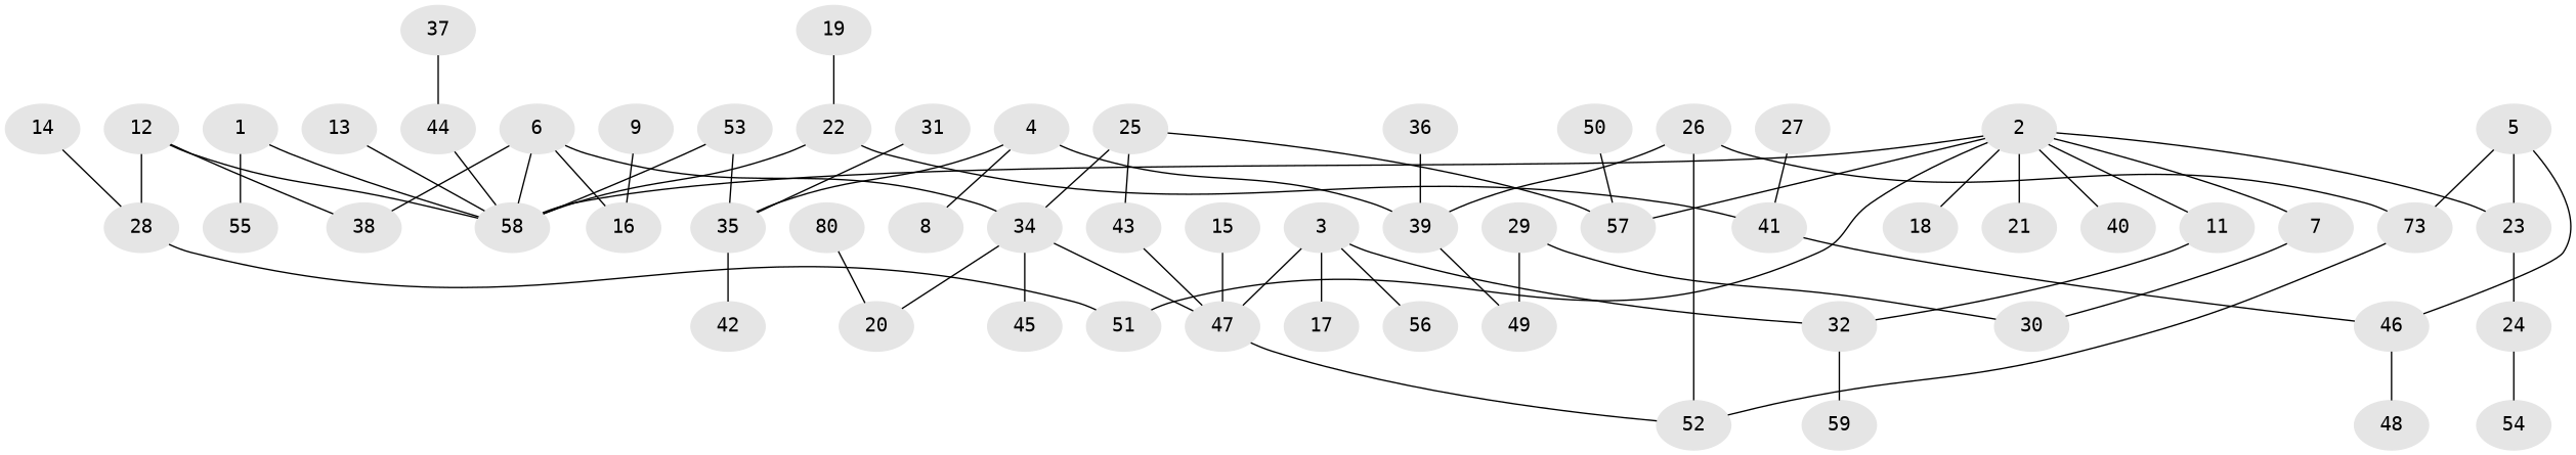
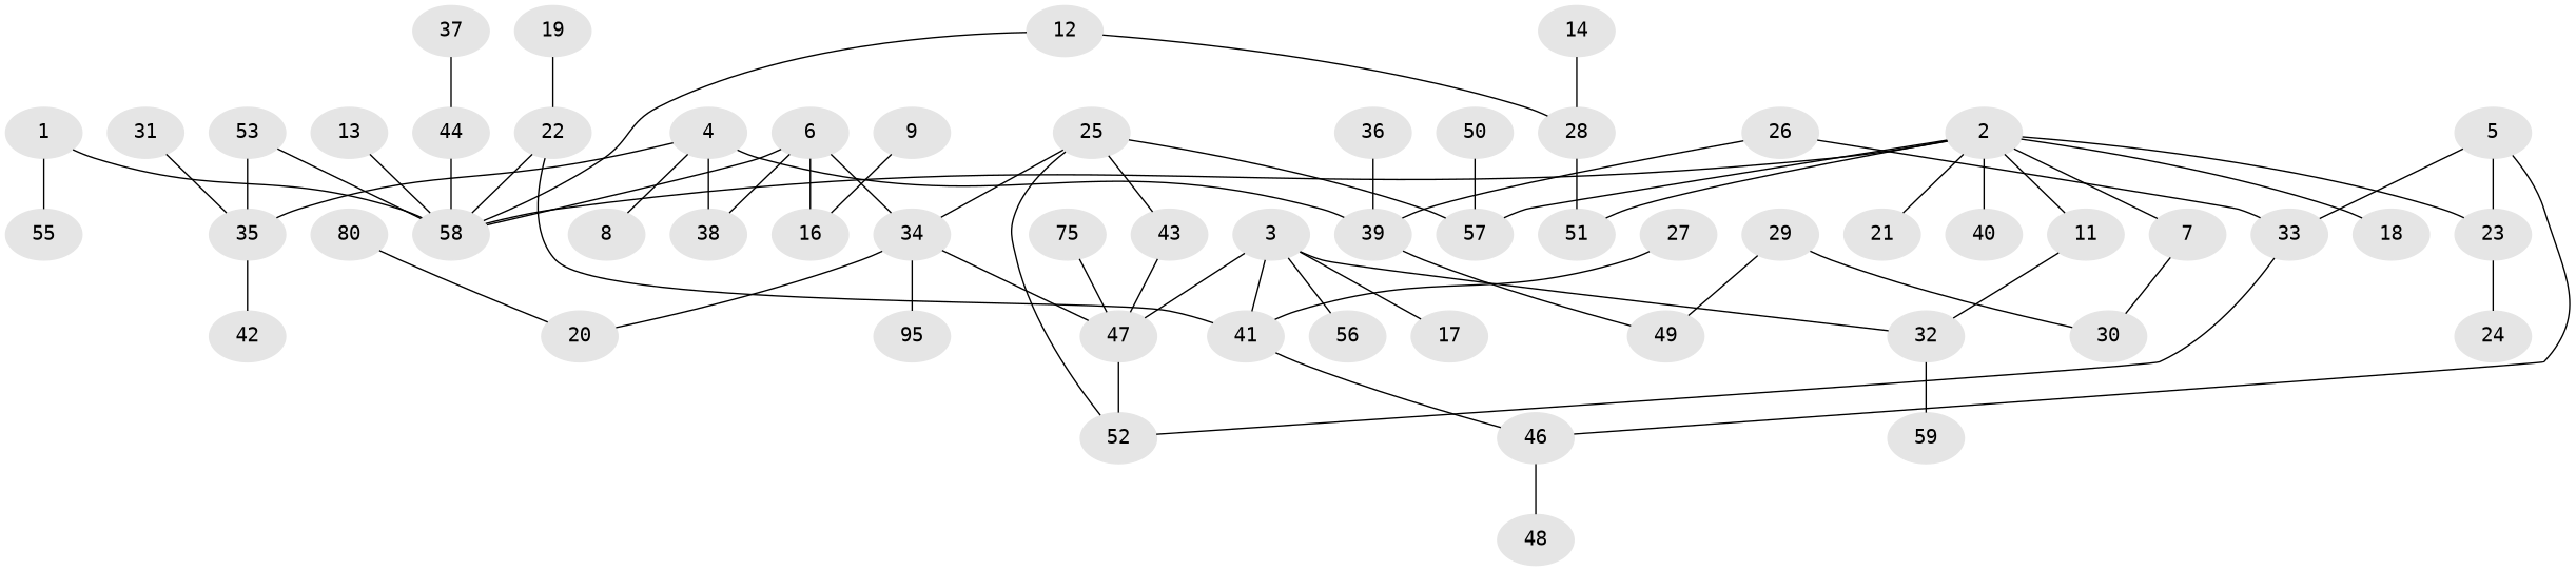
  graph {
    fontname="DejaVu Sans Mono"
    node [color=gray90 fontname="DejaVu Sans Mono" style=filled]
    edge [fontname="DejaVu Sans Mono" weight=1.0]
    1
    55
    58
    35
    42
    2
    7
    11
    18
    21
    23
    40
    51
    57
    3
    17
    32
    41
    47
    56
    30
    24
    59
    46
    52
    4
    8
    38
    39
    49
    5
-   33 [label=73]
+   33
    48
    6
    16
    34
    20
-   45
+   45 [label=95]
    9
    n40 [label=80]
    12
    28
    13
    14
-   15
+   15 [label=75]
    19
    22
-   54
    25
    43
    26
    27
    29
    31
    36
    37
    44
    50
    53
    1 -- 55
    1 -- 58
    35 -- 42
    2 -- 58
    2 -- 7
    2 -- 11
    2 -- 18
    2 -- 21
    2 -- 23
    2 -- 40
    2 -- 51
    2 -- 57
    7 -- 30
    11 -- 32
    23 -- 24
    3 -- 17
    3 -- 32
+   3 -- 41
    3 -- 47
    3 -- 56
    32 -- 59
    41 -- 46
    47 -- 52
-   24 -- 54
    46 -- 48
    4 -- 35
    4 -- 8
-   12 -- 38
+   4 -- 38
    4 -- 39
    39 -- 49
    5 -- 23
    5 -- 46
    5 -- 33
    33 -- 52
    6 -- 58
    6 -- 38
    6 -- 16
    6 -- 34
    34 -- 47
    34 -- 20
    34 -- 45
    9 -- 16
    n40 -- 20
    12 -- 58
    12 -- 28
    28 -- 51
    13 -- 58
    14 -- 28
    15 -- 47
    19 -- 22
    22 -- 58
    22 -- 41
    25 -- 57
    25 -- 34
    25 -- 43
    43 -- 47
-   26 -- 52
+   25 -- 52
    26 -- 39
    26 -- 33
    27 -- 41
    29 -- 30
    29 -- 49
    31 -- 35
    36 -- 39
    37 -- 44
    44 -- 58
    50 -- 57
    53 -- 58
    53 -- 35
  }
